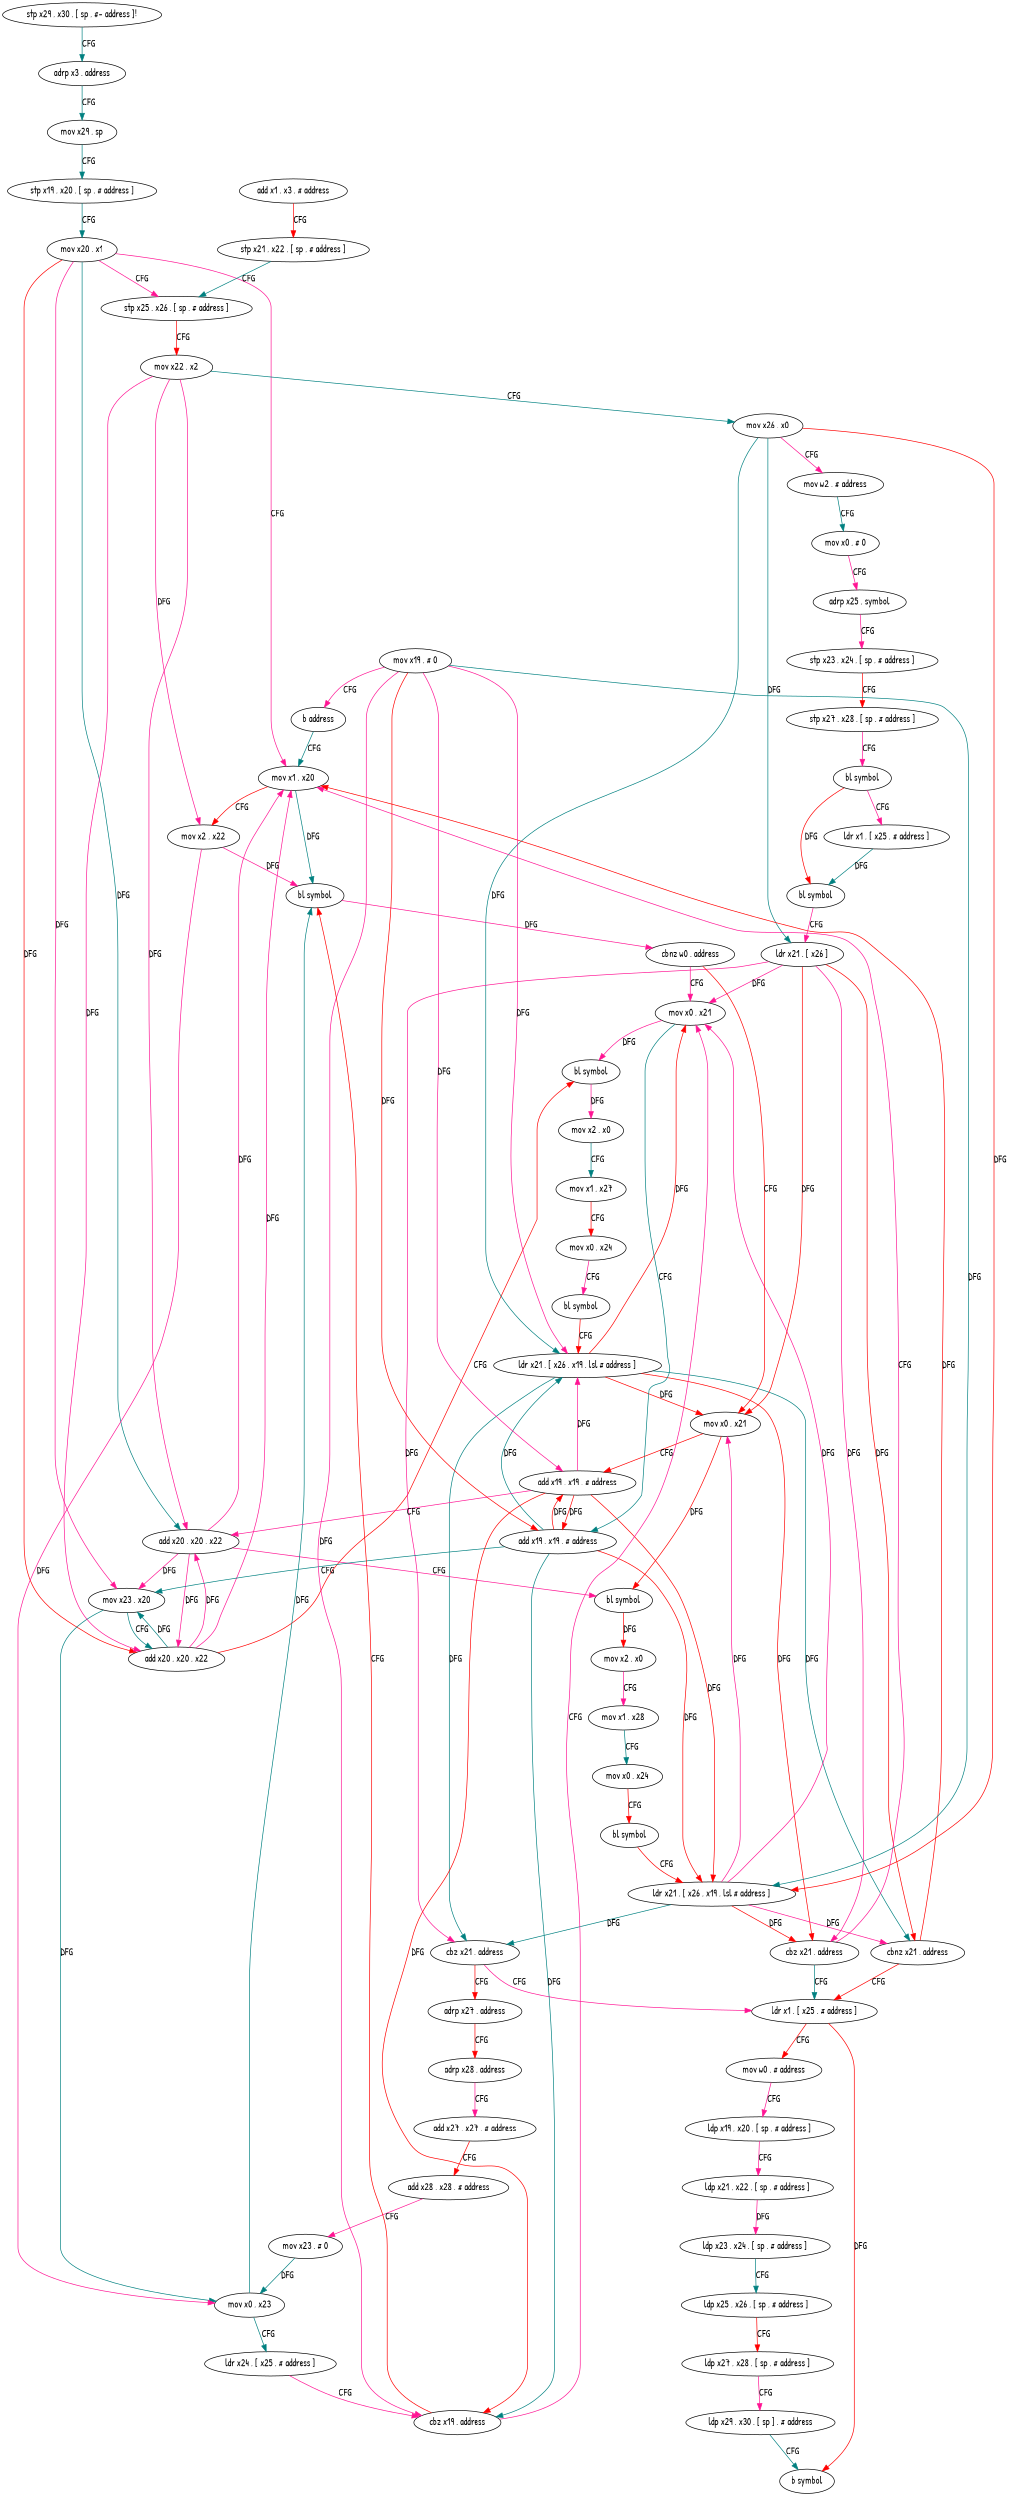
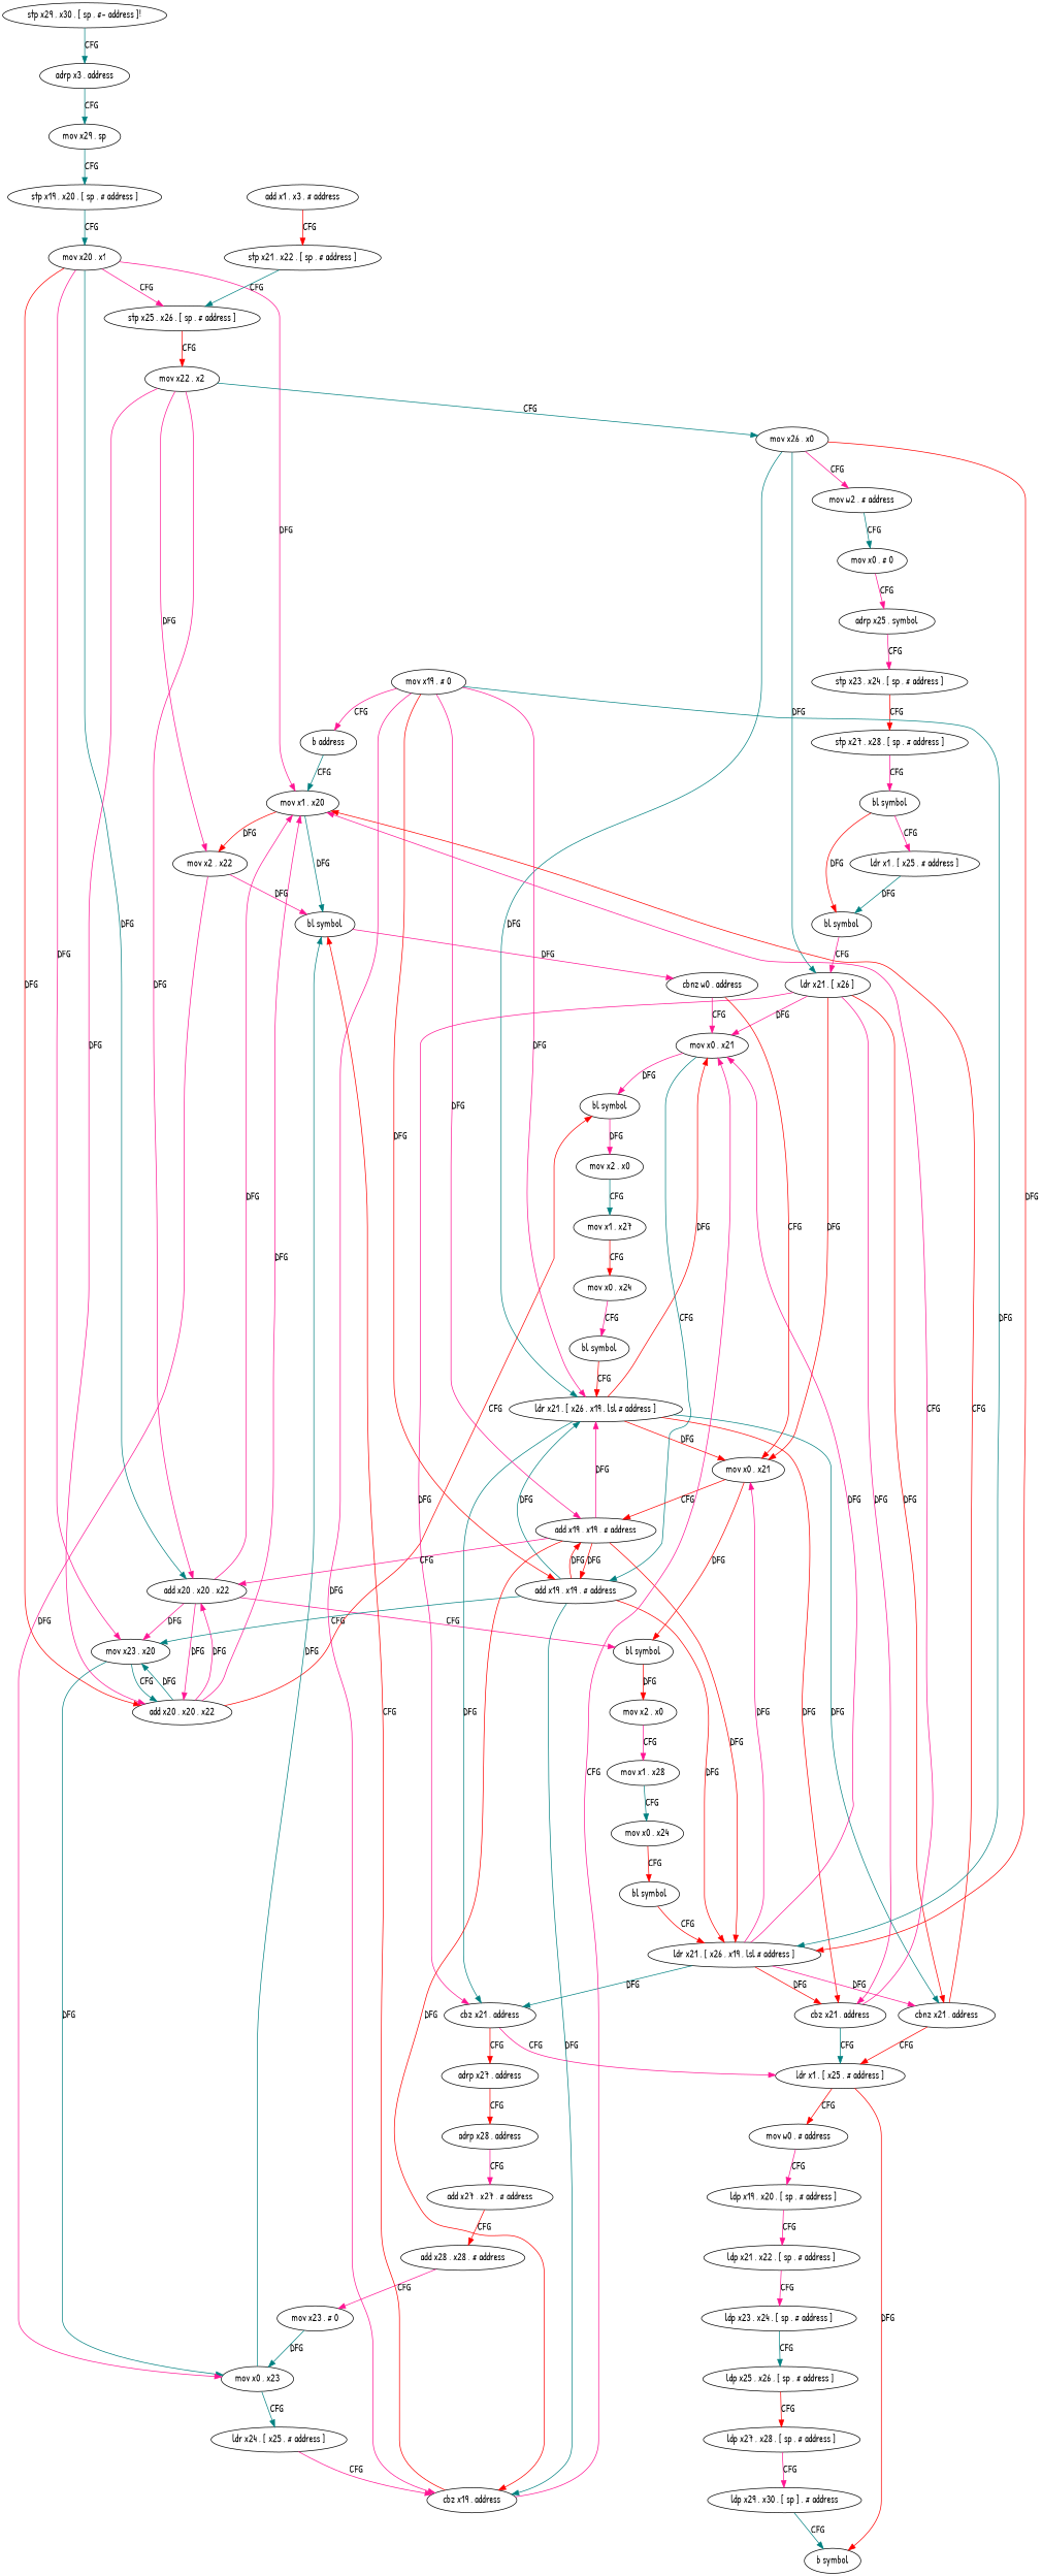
  digraph {
    fontname="Patrick Hand"
    node [fontname="Patrick Hand"]
    edge [color=deeppink fontname="Patrick Hand"]
    n1 [label="stp x29 , x30 , [ sp , #- address ]!"]
    n2 [label="adrp x3 , address"]
    n3 [label="mov x29 , sp"]
    n4 [label="stp x19 , x20 , [ sp , # address ]"]
    n5 [label="mov x20 , x1"]
    n6 [label="mov x1 , x20"]
    n7 [label="mov x23 , x20"]
    n8 [label="add x20 , x20 , x22"]
    n9 [label="add x20 , x20 , x22"]
    n10 [label="stp x25 , x26 , [ sp , # address ]"]
    n11 [label="add x1 , x3 , # address"]
    n12 [label="stp x21 , x22 , [ sp , # address ]"]
    n13 [label="mov x2 , x22"]
    n14 [label="bl symbol"]
    n15 [label="mov x0 , x23"]
    n16 [label="bl symbol"]
    n17 [label="bl symbol"]
    n18 [label="mov x22 , x2"]
    n19 [label="mov x26 , x0"]
    n20 [label="mov w2 , # address"]
    n21 [label="ldr x21 , [ x26 ]"]
    n22 [label="ldr x21 , [ x26 , x19 , lsl # address ]"]
    n23 [label="ldr x21 , [ x26 , x19 , lsl # address ]"]
    n24 [label="mov x0 , # 0"]
    n25 [label="cbz x21 , address"]
    n26 [label="mov x0 , x21"]
    n27 [label="cbz x21 , address"]
    n28 [label="mov x0 , x21"]
    n29 [label="cbnz x21 , address"]
    n30 [label="adrp x25 , symbol"]
    n31 [label="stp x23 , x24 , [ sp , # address ]"]
    n32 [label="stp x27 , x28 , [ sp , # address ]"]
    n33 [label="bl symbol"]
    n34 [label="ldr x1 , [ x25 , # address ]"]
    n35 [label="bl symbol"]
    n36 [label="ldr x1 , [ x25 , # address ]"]
    n37 [label="adrp x27 , address"]
    n38 [label="add x19 , x19 , # address"]
    n39 [label="add x19 , x19 , # address"]
    n40 [label="mov w0 , # address"]
    n41 [label="b symbol"]
    n42 [label="adrp x28 , address"]
    n43 [label="ldp x19 , x20 , [ sp , # address ]"]
    n44 [label="add x27 , x27 , # address"]
    n45 [label="ldp x21 , x22 , [ sp , # address ]"]
    n46 [label="ldp x23 , x24 , [ sp , # address ]"]
    n47 [label="ldp x25 , x26 , [ sp , # address ]"]
    n48 [label="ldp x27 , x28 , [ sp , # address ]"]
    n49 [label="ldp x29 , x30 , [ sp ] , # address"]
    n50 [label="add x28 , x28 , # address"]
    n51 [label="mov x23 , # 0"]
    n52 [label="mov x19 , # 0"]
    n53 [label="b address"]
    n54 [label="cbz x19 , address"]
    n55 [label="ldr x24 , [ x25 , # address ]"]
    n56 [label="cbnz w0 , address"]
    n57 [label="mov x2 , x0"]
    n58 [label="mov x1 , x27"]
    n59 [label="mov x0 , x24"]
    n60 [label="bl symbol"]
    n61 [label="mov x2 , x0"]
    n62 [label="mov x1 , x28"]
    n63 [label="mov x0 , x24"]
    n64 [label="bl symbol"]
    n1 -> n2 [color=teal label=CFG]
    n2 -> n3 [color=teal label=CFG]
    n3 -> n4 [color=teal label=CFG]
    n4 -> n5 [color=teal label=CFG]
-   n5 -> n6 [label=CFG]
+   n5 -> n6 [label=DFG]
    n5 -> n7 [label=DFG]
    n5 -> n8 [color=red label=DFG]
    n5 -> n9 [color=teal label=DFG]
    n5 -> n10 [label=CFG]
-   n6 -> n13 [color=red label=CFG]
+   n6 -> n13 [color=red label=DFG]
    n6 -> n14 [color=teal label=DFG]
    n7 -> n8 [color=teal label=CFG]
    n7 -> n15 [color=teal label=DFG]
    n8 -> n6 [label=DFG]
    n8 -> n7 [color=teal label=DFG]
    n8 -> n9 [label=DFG]
    n8 -> n16 [color=red label=CFG]
    n9 -> n6 [label=DFG]
    n9 -> n7 [label=DFG]
    n9 -> n8 [label=DFG]
    n9 -> n17 [label=CFG]
    n10 -> n18 [color=red label=CFG]
    n11 -> n12 [color=red label=CFG]
    n12 -> n10 [color=teal label=CFG]
    n13 -> n14 [label=DFG]
    n13 -> n15 [label=DFG]
    n14 -> n56 [label=DFG]
    n15 -> n14 [color=teal label=DFG]
    n15 -> n55 [color=teal label=CFG]
    n16 -> n57 [label=DFG]
    n17 -> n61 [color=red label=DFG]
    n18 -> n8 [label=DFG]
    n18 -> n9 [label=DFG]
    n18 -> n13 [label=DFG]
    n18 -> n19 [color=teal label=CFG]
    n19 -> n20 [label=CFG]
    n19 -> n21 [color=teal label=DFG]
    n19 -> n22 [color=teal label=DFG]
    n19 -> n23 [color=red label=DFG]
    n20 -> n24 [color=teal label=CFG]
    n21 -> n25 [label=DFG]
    n21 -> n26 [label=DFG]
    n21 -> n27 [label=DFG]
    n21 -> n28 [color=red label=DFG]
    n21 -> n29 [color=red label=DFG]
    n22 -> n25 [color=teal label=DFG]
    n22 -> n26 [color=red label=DFG]
    n22 -> n27 [color=red label=DFG]
    n22 -> n28 [color=red label=DFG]
    n22 -> n29 [color=teal label=DFG]
    n23 -> n25 [color=teal label=DFG]
    n23 -> n26 [label=DFG]
    n23 -> n27 [color=red label=DFG]
    n23 -> n28 [label=DFG]
    n23 -> n29 [label=DFG]
    n24 -> n30 [label=CFG]
    n25 -> n36 [label=CFG]
    n25 -> n37 [color=red label=CFG]
    n26 -> n16 [label=DFG]
    n26 -> n38 [color=teal label=CFG]
    n27 -> n6 [label=CFG]
    n27 -> n36 [color=teal label=CFG]
    n28 -> n17 [color=red label=DFG]
    n28 -> n39 [color=red label=CFG]
-   n29 -> n6 [color=red label=DFG]
+   n29 -> n6 [color=red label=CFG]
    n29 -> n36 [color=red label=CFG]
    n30 -> n31 [label=CFG]
    n31 -> n32 [color=red label=CFG]
    n32 -> n33 [label=CFG]
    n33 -> n34 [label=CFG]
    n33 -> n35 [color=red label=DFG]
    n34 -> n35 [color=teal label=DFG]
    n35 -> n21 [label=CFG]
    n36 -> n40 [color=red label=CFG]
    n36 -> n41 [color=red label=DFG]
    n37 -> n42 [color=red label=CFG]
    n38 -> n7 [color=teal label=CFG]
    n38 -> n22 [color=teal label=DFG]
    n38 -> n23 [color=red label=DFG]
    n38 -> n39 [color=red label=DFG]
    n38 -> n54 [color=teal label=DFG]
    n39 -> n9 [label=CFG]
    n39 -> n22 [label=DFG]
    n39 -> n23 [color=red label=DFG]
    n39 -> n38 [color=red label=DFG]
    n39 -> n54 [color=red label=DFG]
    n40 -> n43 [label=CFG]
    n42 -> n44 [label=CFG]
    n43 -> n45 [label=CFG]
    n44 -> n50 [color=red label=CFG]
-   n45 -> n46 [label=DFG]
+   n45 -> n46 [label=CFG]
    n46 -> n47 [color=teal label=CFG]
    n47 -> n48 [color=red label=CFG]
    n48 -> n49 [label=CFG]
    n49 -> n41 [color=teal label=CFG]
    n50 -> n51 [label=CFG]
    n51 -> n15 [color=teal label=DFG]
    n52 -> n22 [label=DFG]
    n52 -> n23 [color=teal label=DFG]
    n52 -> n38 [color=red label=DFG]
    n52 -> n39 [label=DFG]
    n52 -> n53 [label=CFG]
    n52 -> n54 [label=DFG]
    n53 -> n6 [color=teal label=CFG]
    n54 -> n14 [color=red label=CFG]
    n54 -> n26 [label=CFG]
    n55 -> n54 [label=CFG]
    n56 -> n26 [label=CFG]
    n56 -> n28 [color=red label=CFG]
    n57 -> n58 [color=teal label=CFG]
    n58 -> n59 [color=red label=CFG]
    n59 -> n60 [label=CFG]
    n60 -> n22 [color=red label=CFG]
    n61 -> n62 [label=CFG]
    n62 -> n63 [color=teal label=CFG]
    n63 -> n64 [color=red label=CFG]
    n64 -> n23 [color=red label=CFG]
  }
